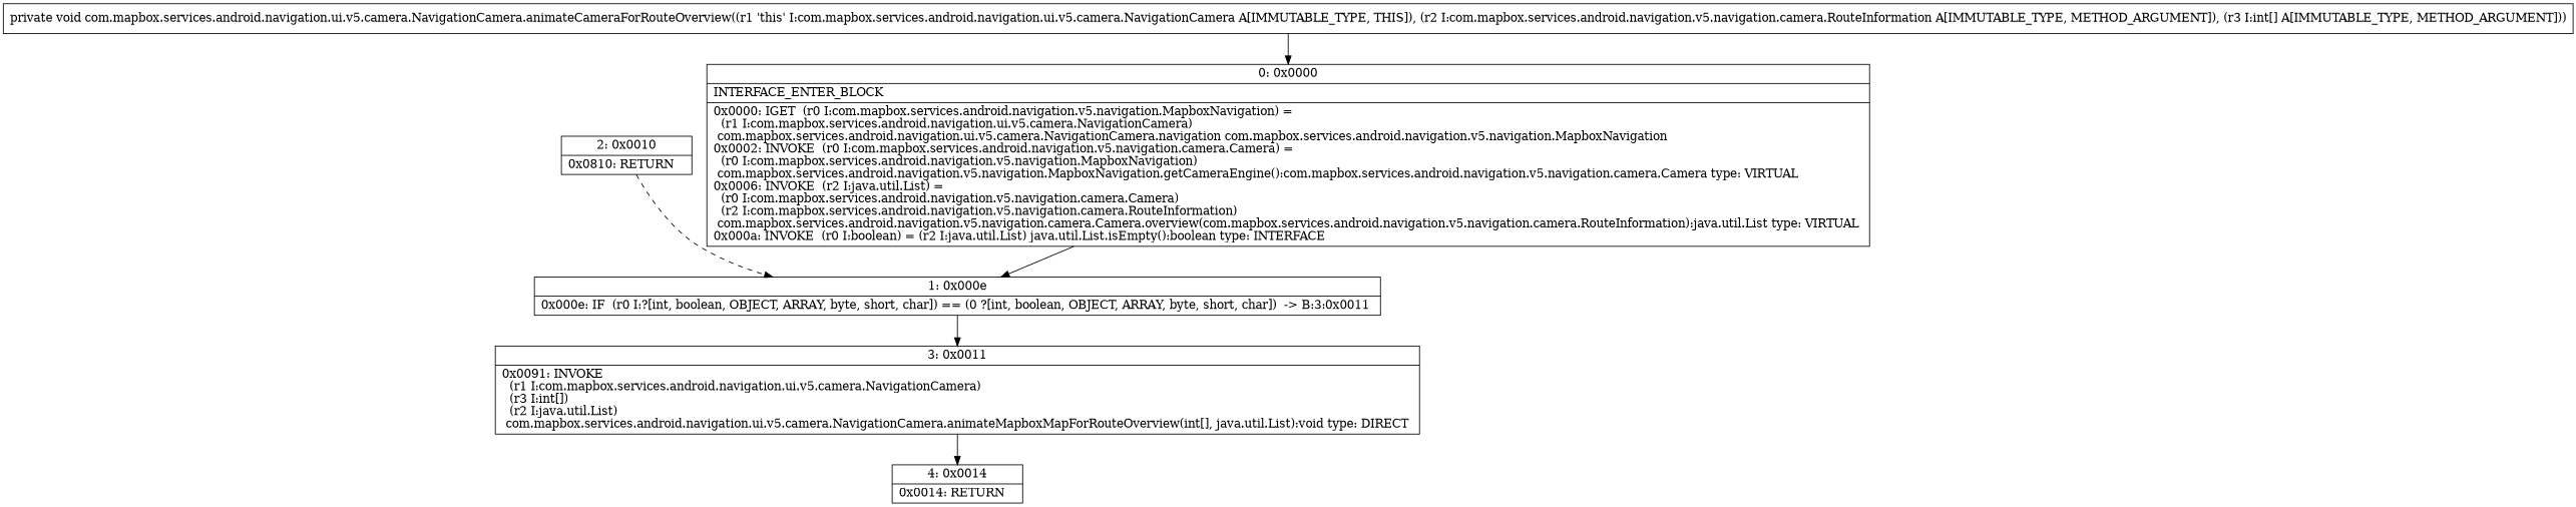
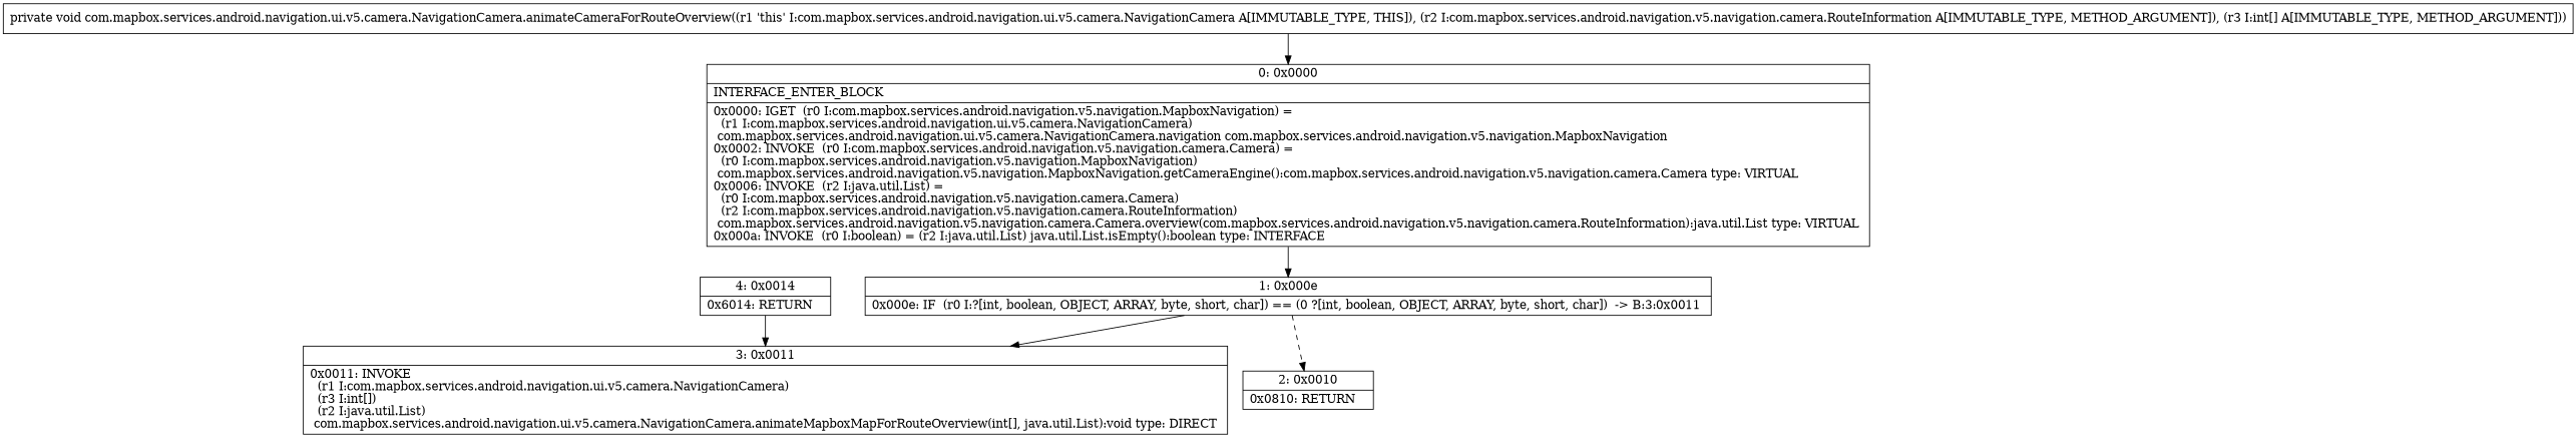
  digraph {
    node [shape=record]
    n1 [label="{0\:\ 0x0000|INTERFACE_ENTER_BLOCK\l|0x0000: IGET  (r0 I:com.mapbox.services.android.navigation.v5.navigation.MapboxNavigation) = \l  (r1 I:com.mapbox.services.android.navigation.ui.v5.camera.NavigationCamera)\l com.mapbox.services.android.navigation.ui.v5.camera.NavigationCamera.navigation com.mapbox.services.android.navigation.v5.navigation.MapboxNavigation \l0x0002: INVOKE  (r0 I:com.mapbox.services.android.navigation.v5.navigation.camera.Camera) = \l  (r0 I:com.mapbox.services.android.navigation.v5.navigation.MapboxNavigation)\l com.mapbox.services.android.navigation.v5.navigation.MapboxNavigation.getCameraEngine():com.mapbox.services.android.navigation.v5.navigation.camera.Camera type: VIRTUAL \l0x0006: INVOKE  (r2 I:java.util.List) = \l  (r0 I:com.mapbox.services.android.navigation.v5.navigation.camera.Camera)\l  (r2 I:com.mapbox.services.android.navigation.v5.navigation.camera.RouteInformation)\l com.mapbox.services.android.navigation.v5.navigation.camera.Camera.overview(com.mapbox.services.android.navigation.v5.navigation.camera.RouteInformation):java.util.List type: VIRTUAL \l0x000a: INVOKE  (r0 I:boolean) = (r2 I:java.util.List) java.util.List.isEmpty():boolean type: INTERFACE \l}"]
    n2 [label="{1\:\ 0x000e|0x000e: IF  (r0 I:?[int, boolean, OBJECT, ARRAY, byte, short, char]) == (0 ?[int, boolean, OBJECT, ARRAY, byte, short, char])  \-\> B:3:0x0011 \l}"]
    n3 [label="{2\:\ 0x0010|0x0810: RETURN   \l}"]
-   n4 [label="{3\:\ 0x0011|0x0091: INVOKE  \l  (r1 I:com.mapbox.services.android.navigation.ui.v5.camera.NavigationCamera)\l  (r3 I:int[])\l  (r2 I:java.util.List)\l com.mapbox.services.android.navigation.ui.v5.camera.NavigationCamera.animateMapboxMapForRouteOverview(int[], java.util.List):void type: DIRECT \l}"]
-   n5 [label="{4\:\ 0x0014|0x0014: RETURN   \l}"]
+   n4 [label="{3\:\ 0x0011|0x0011: INVOKE  \l  (r1 I:com.mapbox.services.android.navigation.ui.v5.camera.NavigationCamera)\l  (r3 I:int[])\l  (r2 I:java.util.List)\l com.mapbox.services.android.navigation.ui.v5.camera.NavigationCamera.animateMapboxMapForRouteOverview(int[], java.util.List):void type: DIRECT \l}"]
+   n5 [label="{4\:\ 0x0014|0x6014: RETURN   \l}"]
    n6 [label="{private void com.mapbox.services.android.navigation.ui.v5.camera.NavigationCamera.animateCameraForRouteOverview((r1 'this' I:com.mapbox.services.android.navigation.ui.v5.camera.NavigationCamera A[IMMUTABLE_TYPE, THIS]), (r2 I:com.mapbox.services.android.navigation.v5.navigation.camera.RouteInformation A[IMMUTABLE_TYPE, METHOD_ARGUMENT]), (r3 I:int[] A[IMMUTABLE_TYPE, METHOD_ARGUMENT])) }"]
    n1 -> n2
-   n3 -> n2 [style=dashed]
+   n2 -> n3 [style=dashed]
    n2 -> n4
-   n4 -> n5
+   n5 -> n4
    n6 -> n1
  }
